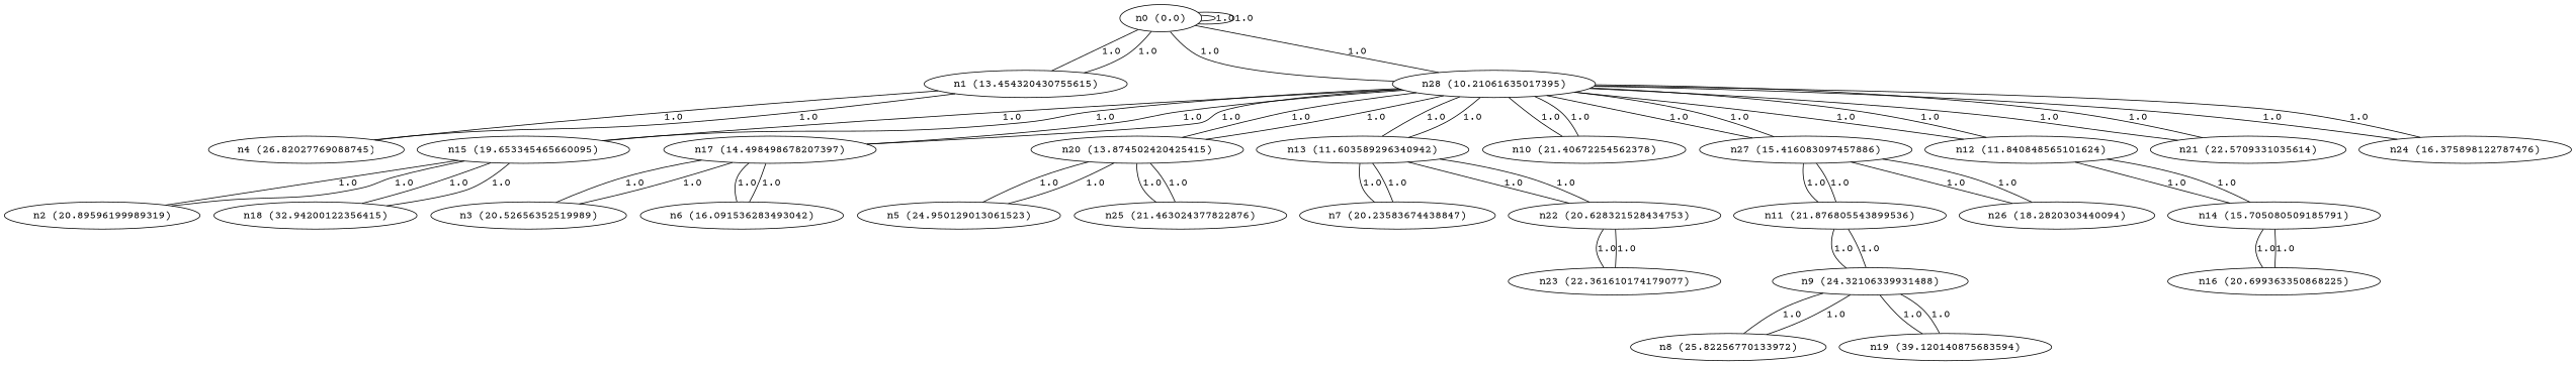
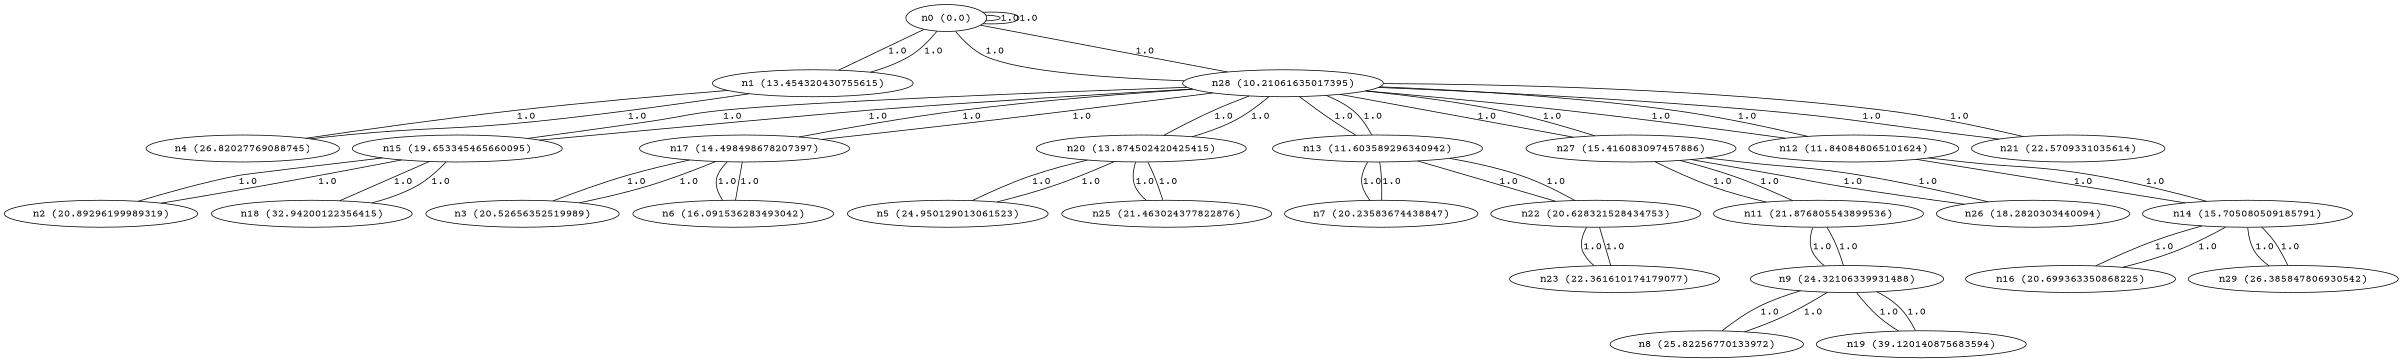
  graph {
    fontname="Courier Prime"
    node [fontname="Courier Prime"]
    edge [fontname="Courier Prime" weight=1.0]
    n1 [label="n0 (0.0)"]
    n2 [label="n1 (13.454320430755615)"]
    n3 [label="n28 (10.21061635017395)"]
    n4 [label="n4 (26.82027769088745)"]
    n5 [label="n15 (19.653345465660095)"]
    n6 [label="n17 (14.498498678207397)"]
    n7 [label="n20 (13.874502420425415)"]
    n8 [label="n13 (11.603589296340942)"]
-   n9 [label="n10 (21.40672254562378)"]
    n10 [label="n27 (15.416083097457886)"]
-   n11 [label="n12 (11.840848565101624)"]
+   n11 [label="n12 (11.840848065101624)"]
    n12 [label="n21 (22.5709331035614)"]
-   n13 [label="n24 (16.375898122787476)"]
-   n14 [label="n2 (20.89596199989319)"]
+   n14 [label="n2 (20.89296199989319)"]
    n15 [label="n18 (32.94200122356415)"]
    n16 [label="n3 (20.52656352519989)"]
    n17 [label="n6 (16.091536283493042)"]
    n18 [label="n5 (24.950129013061523)"]
    n19 [label="n25 (21.463024377822876)"]
    n20 [label="n7 (20.23583674438847)"]
    n21 [label="n22 (20.628321528434753)"]
    n22 [label="n8 (25.82256770133972)"]
    n23 [label="n9 (24.32106339931488)"]
    n24 [label="n11 (21.876805543899536)"]
    n25 [label="n19 (39.120140875683594)"]
    n26 [label="n26 (18.2820303440094)"]
    n27 [label="n14 (15.705080509185791)"]
    n28 [label="n16 (20.699363350868225)"]
+   n29 [label="n29 (26.385847806930542)"]
    n30 [label="n23 (22.361610174179077)"]
    n1 -- n1 [label=1.0]
    n1 -- n1 [label=1.0]
    n1 -- n2 [label=1.0]
    n1 -- n3 [label=1.0]
    n2 -- n1 [label=1.0]
    n2 -- n4 [label=1.0]
    n3 -- n1 [label=1.0]
    n3 -- n5 [label=1.0]
    n3 -- n6 [label=1.0]
    n3 -- n7 [label=1.0]
    n3 -- n8 [label=1.0]
-   n3 -- n9 [label=1.0]
    n3 -- n10 [label=1.0]
    n3 -- n11 [label=1.0]
    n3 -- n12 [label=1.0]
-   n3 -- n13 [label=1.0]
    n4 -- n2 [label=1.0]
    n5 -- n3 [label=1.0]
    n5 -- n14 [label=1.0]
    n5 -- n15 [label=1.0]
    n6 -- n3 [label=1.0]
    n6 -- n16 [label=1.0]
    n6 -- n17 [label=1.0]
    n7 -- n3 [label=1.0]
    n7 -- n18 [label=1.0]
    n7 -- n19 [label=1.0]
    n8 -- n3 [label=1.0]
    n8 -- n20 [label=1.0]
    n8 -- n21 [label=1.0]
-   n9 -- n3 [label=1.0]
    n10 -- n3 [label=1.0]
    n10 -- n24 [label=1.0]
    n10 -- n26 [label=1.0]
    n11 -- n3 [label=1.0]
    n11 -- n27 [label=1.0]
    n12 -- n3 [label=1.0]
-   n13 -- n3 [label=1.0]
    n14 -- n5 [label=1.0]
    n15 -- n5 [label=1.0]
    n16 -- n6 [label=1.0]
    n17 -- n6 [label=1.0]
    n18 -- n7 [label=1.0]
    n19 -- n7 [label=1.0]
    n20 -- n8 [label=1.0]
    n21 -- n8 [label=1.0]
    n21 -- n30 [label=1.0]
    n22 -- n23 [label=1.0]
    n23 -- n22 [label=1.0]
    n23 -- n24 [label=1.0]
    n23 -- n25 [label=1.0]
    n24 -- n10 [label=1.0]
    n24 -- n23 [label=1.0]
    n25 -- n23 [label=1.0]
    n26 -- n10 [label=1.0]
    n27 -- n11 [label=1.0]
    n27 -- n28 [label=1.0]
+   n27 -- n29 [label=1.0]
    n28 -- n27 [label=1.0]
+   n29 -- n27 [label=1.0]
    n30 -- n21 [label=1.0]
  }
